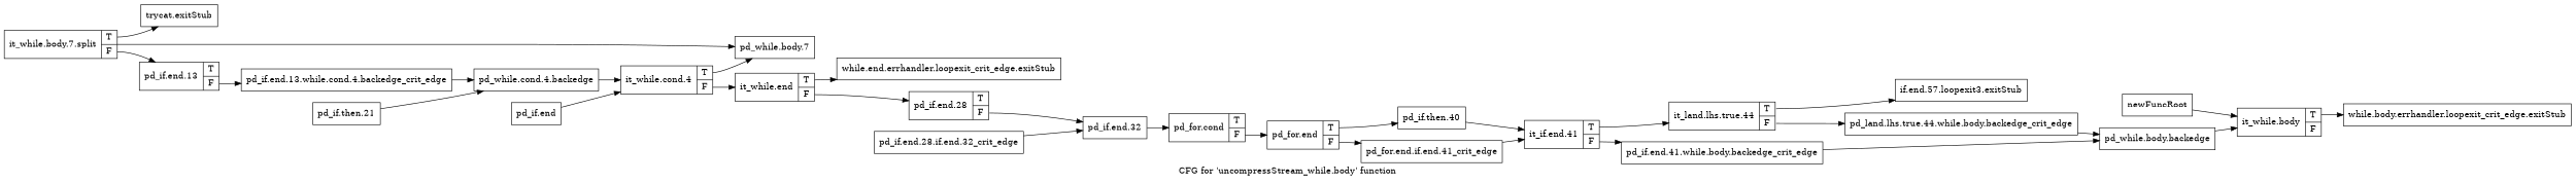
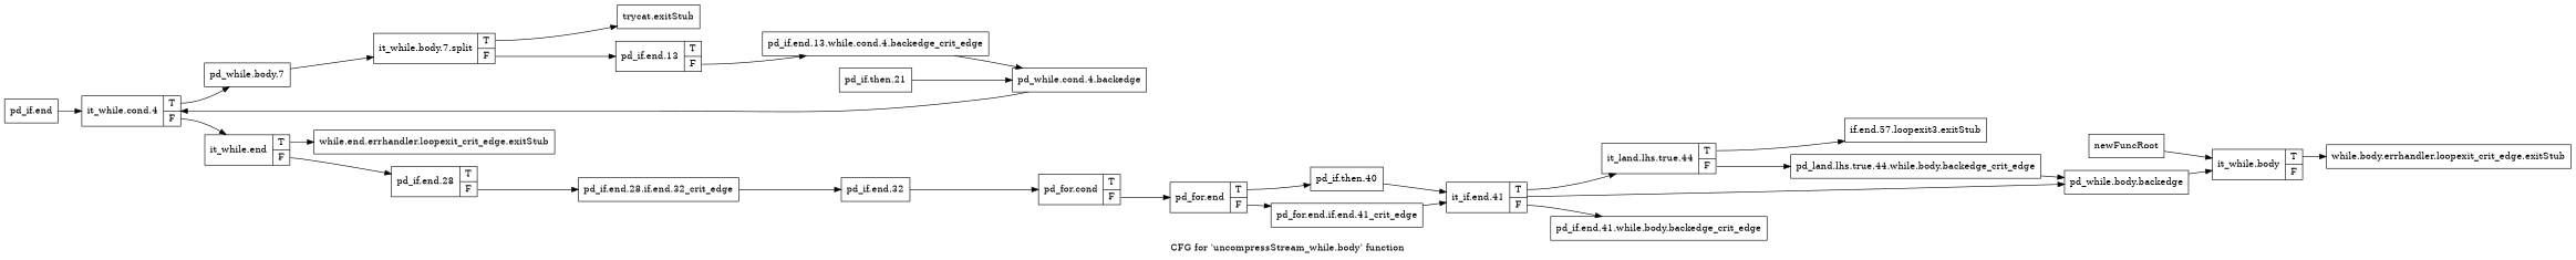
  digraph {
    label="CFG for 'uncompressStream_while.body' function"
    rankdir=LR
    node [shape=record]
    n1 [label="{newFuncRoot}"]
    n2 [label="{it_while.body|{<s0>T|<s1>F}}"]
    n3 [label="{while.body.errhandler.loopexit_crit_edge.exitStub}"]
    n4 [label="{pd_if.end}"]
    n5 [label="{it_while.cond.4|{<s0>T|<s1>F}}"]
    n6 [label="{while.end.errhandler.loopexit_crit_edge.exitStub}"]
    n7 [label="{if.end.57.loopexit3.exitStub}"]
    n8 [label="{trycat.exitStub}"]
    n9 [label="{pd_while.body.7}"]
    n10 [label="{it_while.end|{<s0>T|<s1>F}}"]
    n11 [label="{it_while.body.7.split|{<s0>T|<s1>F}}"]
    n12 [label="{pd_if.end.28|{<s0>T|<s1>F}}"]
    n13 [label="{pd_if.end.13|{<s0>T|<s1>F}}"]
    n14 [label="{pd_if.end.28.if.end.32_crit_edge}"]
    n15 [label="{pd_if.end.32}"]
    n16 [label="{pd_for.cond|{<s0>T|<s1>F}}"]
    n17 [label="{pd_for.end|{<s0>T|<s1>F}}"]
    n18 [label="{pd_if.then.40}"]
    n19 [label="{pd_for.end.if.end.41_crit_edge}"]
    n20 [label="{it_if.end.41|{<s0>T|<s1>F}}"]
    n21 [label="{it_land.lhs.true.44|{<s0>T|<s1>F}}"]
    n22 [label="{pd_if.end.41.while.body.backedge_crit_edge}"]
    n23 [label="{pd_land.lhs.true.44.while.body.backedge_crit_edge}"]
    n24 [label="{pd_while.body.backedge}"]
    n25 [label="{pd_if.end.13.while.cond.4.backedge_crit_edge}"]
    n26 [label="{pd_if.then.21}"]
    n27 [label="{pd_while.cond.4.backedge}"]
    n1 -> n2
    n2 -> n3 [tailport=s0]
    n4 -> n5
    n5 -> n9 [tailport=s0]
    n5 -> n10 [tailport=s1]
-   n11 -> n9
+   n9 -> n11
    n10 -> n6 [tailport=s0]
    n10 -> n12 [tailport=s1]
    n11 -> n8 [tailport=s0]
    n11 -> n13 [tailport=s1]
-   n12 -> n15 [tailport=s1]
+   n12 -> n14 [tailport=s1]
    n13 -> n25 [tailport=s1]
    n14 -> n15
    n15 -> n16
    n16 -> n17 [tailport=s1]
    n17 -> n18 [tailport=s0]
    n17 -> n19 [tailport=s1]
    n18 -> n20
    n19 -> n20
    n20 -> n21 [tailport=s0]
    n20 -> n22 [tailport=s1]
    n21 -> n7 [tailport=s0]
    n21 -> n23 [tailport=s1]
-   n22 -> n24
+   n20 -> n24
    n23 -> n24
    n24 -> n2
    n25 -> n27
    n26 -> n27
    n27 -> n5
  }
